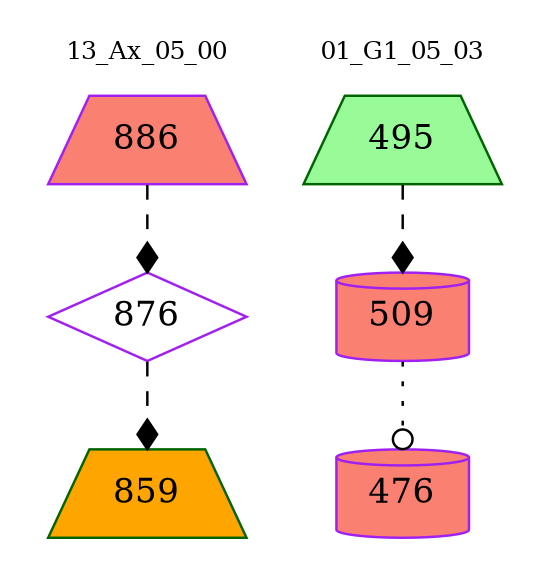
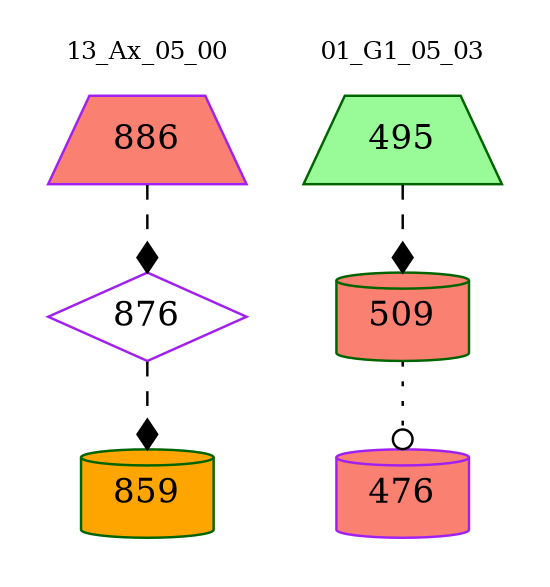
  digraph {
    node [color=purple fillcolor=salmon shape=trapezium style=filled]
    edge [arrowhead=diamond color=black style=dashed]
    n1 [label=886]
    n2 [fillcolor=white label=876 shape=diamond]
-   n3 [color=darkgreen fillcolor=orange label=859]
+   n3 [color=darkgreen fillcolor=orange label=859 shape=cylinder]
    n4 [color=darkgreen fillcolor=palegreen label=495]
-   n5 [label=509 shape=cylinder]
+   n5 [color=darkgreen label=509 shape=cylinder]
    n6 [label=476 shape=cylinder]
    subgraph cluster_1 {
      color=white
      fontsize=10
      label="13_Ax_05_00"
      n1
      n2
      n3
    }
    subgraph cluster_2 {
      color=white
      fontsize=10
      label="01_G1_05_03"
      n4
      n5
      n6
    }
    n1 -> n2
    n2 -> n3
    n4 -> n5
    n5 -> n6 [arrowhead=odot style=dotted]
  }
